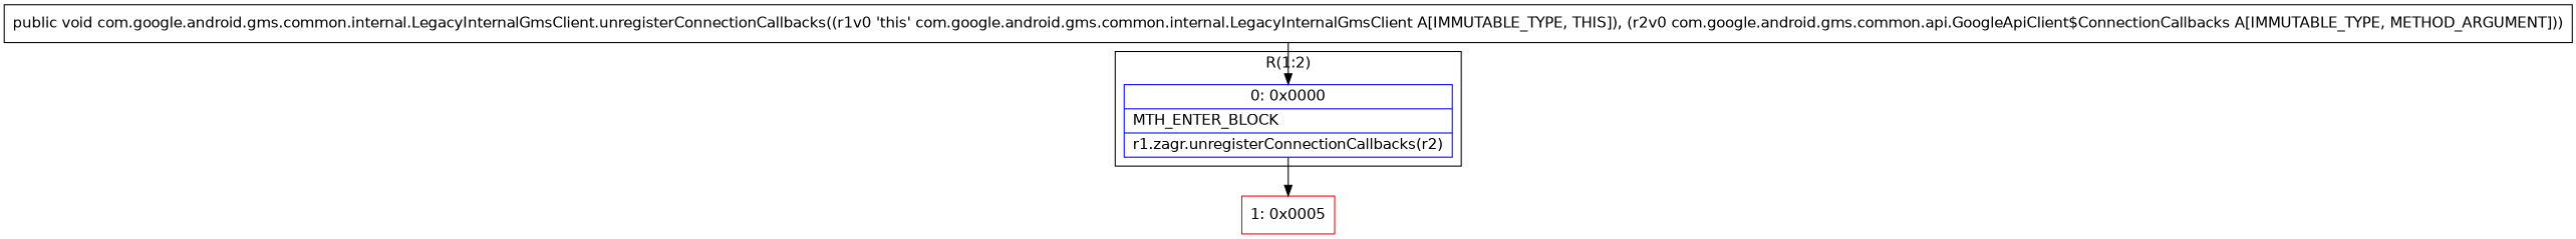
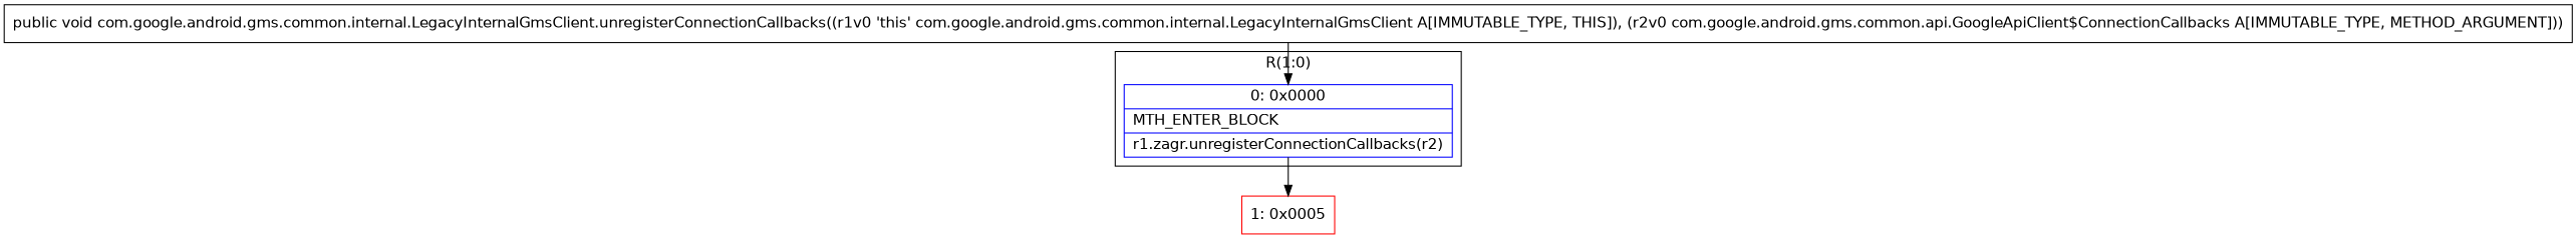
  digraph {
    fontname="DejaVu Sans"
    node [shape=record fontname="DejaVu Sans"]
    edge [fontname="DejaVu Sans"]
    n1 [color=blue label="{0\:\ 0x0000|MTH_ENTER_BLOCK\l|r1.zagr.unregisterConnectionCallbacks(r2)\l}"]
    n2 [color=red label="{1\:\ 0x0005}"]
    n3 [label="{public void com.google.android.gms.common.internal.LegacyInternalGmsClient.unregisterConnectionCallbacks((r1v0 'this' com.google.android.gms.common.internal.LegacyInternalGmsClient A[IMMUTABLE_TYPE, THIS]), (r2v0 com.google.android.gms.common.api.GoogleApiClient$ConnectionCallbacks A[IMMUTABLE_TYPE, METHOD_ARGUMENT])) }"]
    subgraph cluster_1 {
-     label="R(1:2)"
+     label="R(1:0)"
      n1
    }
    n1 -> n2
    n3 -> n1
  }
